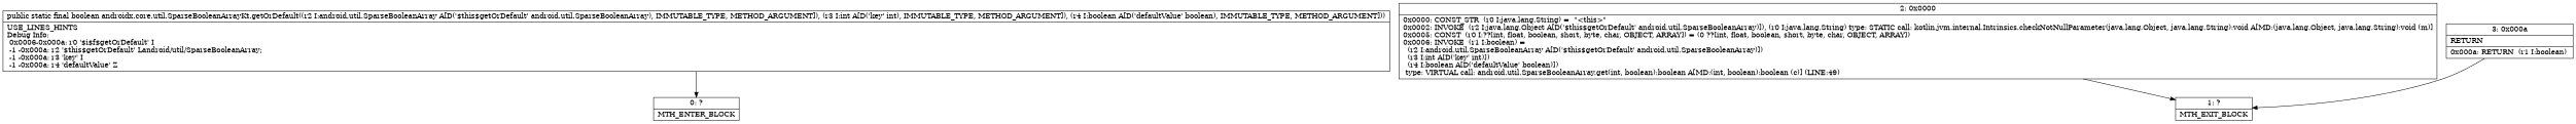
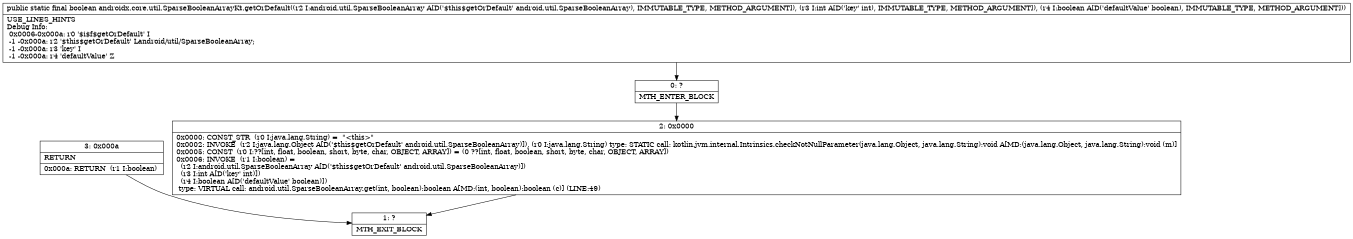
  digraph {
    node [shape=record]
    n1 [label="{0\:\ ?|MTH_ENTER_BLOCK\l}"]
    n2 [label="{2\:\ 0x0000|0x0000: CONST_STR  (r0 I:java.lang.String) =  \"\<this\>\" \l0x0002: INVOKE  (r2 I:java.lang.Object A[D('$this$getOrDefault' android.util.SparseBooleanArray)]), (r0 I:java.lang.String) type: STATIC call: kotlin.jvm.internal.Intrinsics.checkNotNullParameter(java.lang.Object, java.lang.String):void A[MD:(java.lang.Object, java.lang.String):void (m)]\l0x0005: CONST  (r0 I:??[int, float, boolean, short, byte, char, OBJECT, ARRAY]) = (0 ??[int, float, boolean, short, byte, char, OBJECT, ARRAY]) \l0x0006: INVOKE  (r1 I:boolean) = \l  (r2 I:android.util.SparseBooleanArray A[D('$this$getOrDefault' android.util.SparseBooleanArray)])\l  (r3 I:int A[D('key' int)])\l  (r4 I:boolean A[D('defaultValue' boolean)])\l type: VIRTUAL call: android.util.SparseBooleanArray.get(int, boolean):boolean A[MD:(int, boolean):boolean (c)] (LINE:49)\l}"]
    n3 [label="{1\:\ ?|MTH_EXIT_BLOCK\l}"]
    n4 [label="{3\:\ 0x000a|RETURN\l|0x000a: RETURN  (r1 I:boolean) \l}"]
    n5 [label="{public static final boolean androidx.core.util.SparseBooleanArrayKt.getOrDefault((r2 I:android.util.SparseBooleanArray A[D('$this$getOrDefault' android.util.SparseBooleanArray), IMMUTABLE_TYPE, METHOD_ARGUMENT]), (r3 I:int A[D('key' int), IMMUTABLE_TYPE, METHOD_ARGUMENT]), (r4 I:boolean A[D('defaultValue' boolean), IMMUTABLE_TYPE, METHOD_ARGUMENT]))  | USE_LINES_HINTS\lDebug Info:\l  0x0006\-0x000a: r0 '$i$f$getOrDefault' I\l  \-1 \-0x000a: r2 '$this$getOrDefault' Landroid\/util\/SparseBooleanArray;\l  \-1 \-0x000a: r3 'key' I\l  \-1 \-0x000a: r4 'defaultValue' Z\l}"]
+   n1 -> n2
    n2 -> n3
    n4 -> n3
    n5 -> n1
  }
